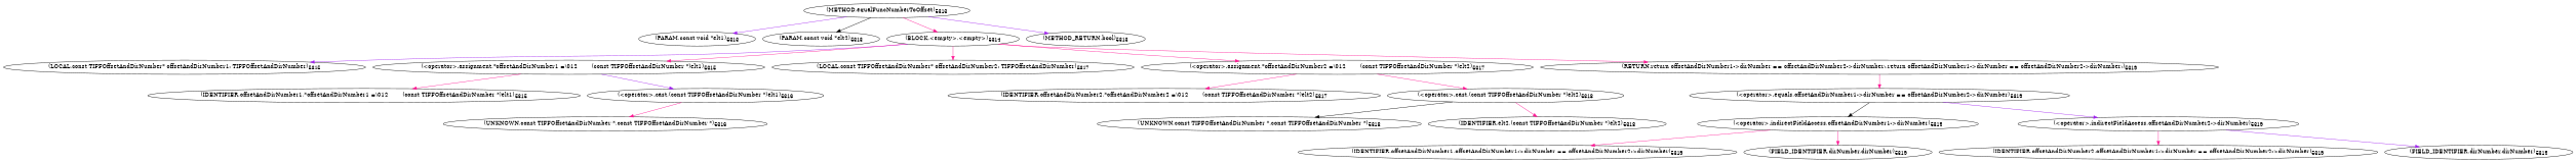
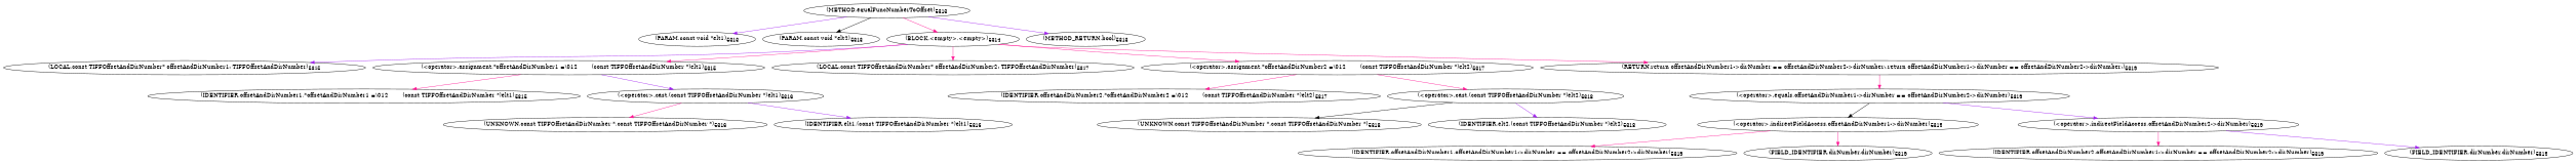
  digraph {
    edge [color=deeppink]
    n1 [label=<(METHOD,equalFuncNumberToOffset)<SUB>5313</SUB>>]
    n2 [label=<(PARAM,const void *elt1)<SUB>5313</SUB>>]
    n3 [label=<(PARAM,const void *elt2)<SUB>5313</SUB>>]
    n4 [label=<(BLOCK,&lt;empty&gt;,&lt;empty&gt;)<SUB>5314</SUB>>]
    n5 [label=<(METHOD_RETURN,bool)<SUB>5313</SUB>>]
    n6 [label=<(LOCAL,const TIFFOffsetAndDirNumber* offsetAndDirNumber1: TIFFOffsetAndDirNumber)<SUB>5315</SUB>>]
    n7 [label=<(&lt;operator&gt;.assignment,*offsetAndDirNumber1 =\012        (const TIFFOffsetAndDirNumber *)elt1)<SUB>5315</SUB>>]
    n8 [label=<(LOCAL,const TIFFOffsetAndDirNumber* offsetAndDirNumber2: TIFFOffsetAndDirNumber)<SUB>5317</SUB>>]
    n9 [label=<(&lt;operator&gt;.assignment,*offsetAndDirNumber2 =\012        (const TIFFOffsetAndDirNumber *)elt2)<SUB>5317</SUB>>]
    n10 [label=<(RETURN,return offsetAndDirNumber1-&gt;dirNumber == offsetAndDirNumber2-&gt;dirNumber;,return offsetAndDirNumber1-&gt;dirNumber == offsetAndDirNumber2-&gt;dirNumber;)<SUB>5319</SUB>>]
    n11 [label=<(IDENTIFIER,offsetAndDirNumber1,*offsetAndDirNumber1 =\012        (const TIFFOffsetAndDirNumber *)elt1)<SUB>5315</SUB>>]
    n12 [label=<(&lt;operator&gt;.cast,(const TIFFOffsetAndDirNumber *)elt1)<SUB>5316</SUB>>]
    n13 [label=<(IDENTIFIER,offsetAndDirNumber2,*offsetAndDirNumber2 =\012        (const TIFFOffsetAndDirNumber *)elt2)<SUB>5317</SUB>>]
    n14 [label=<(&lt;operator&gt;.cast,(const TIFFOffsetAndDirNumber *)elt2)<SUB>5318</SUB>>]
    n15 [label=<(&lt;operator&gt;.equals,offsetAndDirNumber1-&gt;dirNumber == offsetAndDirNumber2-&gt;dirNumber)<SUB>5319</SUB>>]
    n16 [label=<(UNKNOWN,const TIFFOffsetAndDirNumber *,const TIFFOffsetAndDirNumber *)<SUB>5316</SUB>>]
+   n17 [label=<(IDENTIFIER,elt1,(const TIFFOffsetAndDirNumber *)elt1)<SUB>5316</SUB>>]
    n18 [label=<(UNKNOWN,const TIFFOffsetAndDirNumber *,const TIFFOffsetAndDirNumber *)<SUB>5318</SUB>>]
    n19 [label=<(IDENTIFIER,elt2,(const TIFFOffsetAndDirNumber *)elt2)<SUB>5318</SUB>>]
    n20 [label=<(&lt;operator&gt;.indirectFieldAccess,offsetAndDirNumber1-&gt;dirNumber)<SUB>5319</SUB>>]
    n21 [label=<(&lt;operator&gt;.indirectFieldAccess,offsetAndDirNumber2-&gt;dirNumber)<SUB>5319</SUB>>]
    n22 [label=<(IDENTIFIER,offsetAndDirNumber1,offsetAndDirNumber1-&gt;dirNumber == offsetAndDirNumber2-&gt;dirNumber)<SUB>5319</SUB>>]
    n23 [label=<(FIELD_IDENTIFIER,dirNumber,dirNumber)<SUB>5319</SUB>>]
    n24 [label=<(IDENTIFIER,offsetAndDirNumber2,offsetAndDirNumber1-&gt;dirNumber == offsetAndDirNumber2-&gt;dirNumber)<SUB>5319</SUB>>]
    n25 [label=<(FIELD_IDENTIFIER,dirNumber,dirNumber)<SUB>5319</SUB>>]
    n1 -> n2 [color=purple]
    n1 -> n3 [color=black]
    n1 -> n4
    n1 -> n5 [color=purple]
    n4 -> n6 [color=purple]
    n4 -> n7
    n4 -> n8
    n4 -> n9
    n4 -> n10
    n7 -> n11
    n7 -> n12 [color=purple]
    n9 -> n13
    n9 -> n14
    n10 -> n15
    n12 -> n16
+   n12 -> n17 [color=purple]
    n14 -> n18 [color=black]
-   n14 -> n19
+   n14 -> n19 [color=purple]
    n15 -> n20 [color=black]
    n15 -> n21 [color=purple]
    n20 -> n22
    n20 -> n23
    n21 -> n24
    n21 -> n25 [color=purple]
  }
